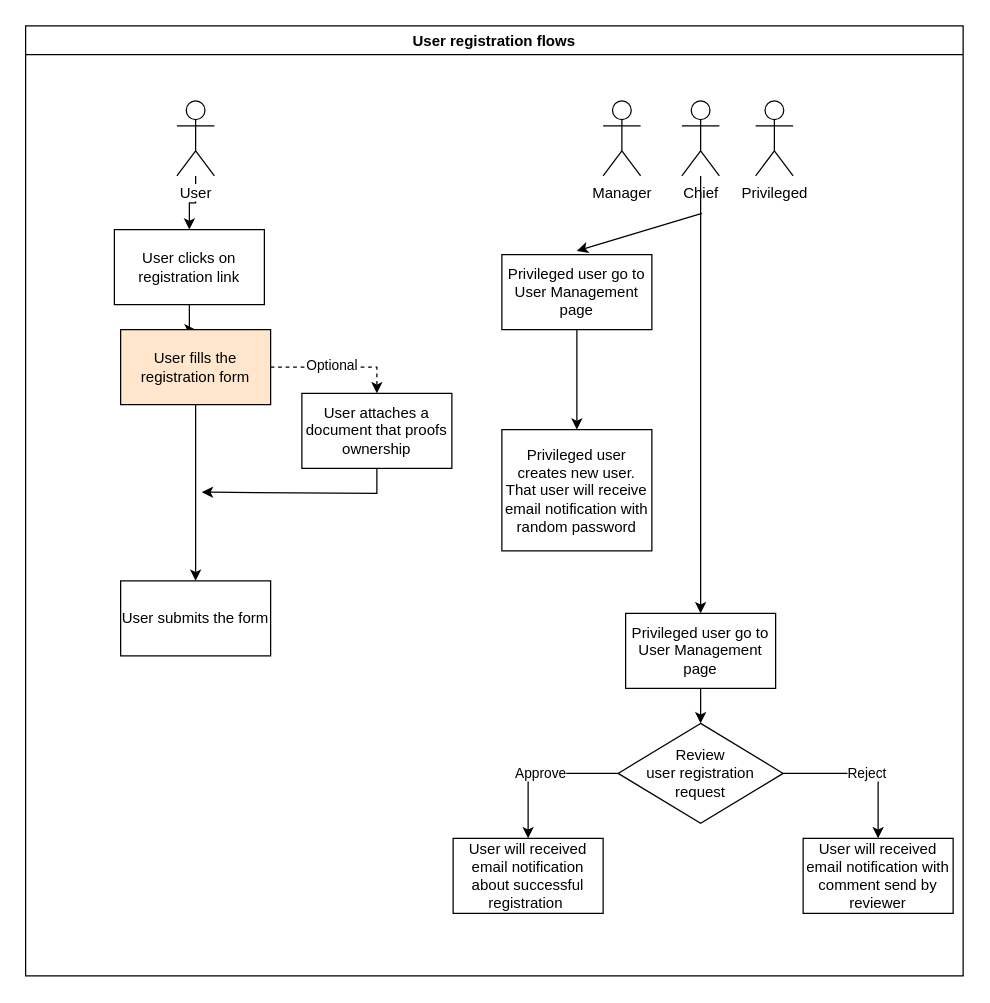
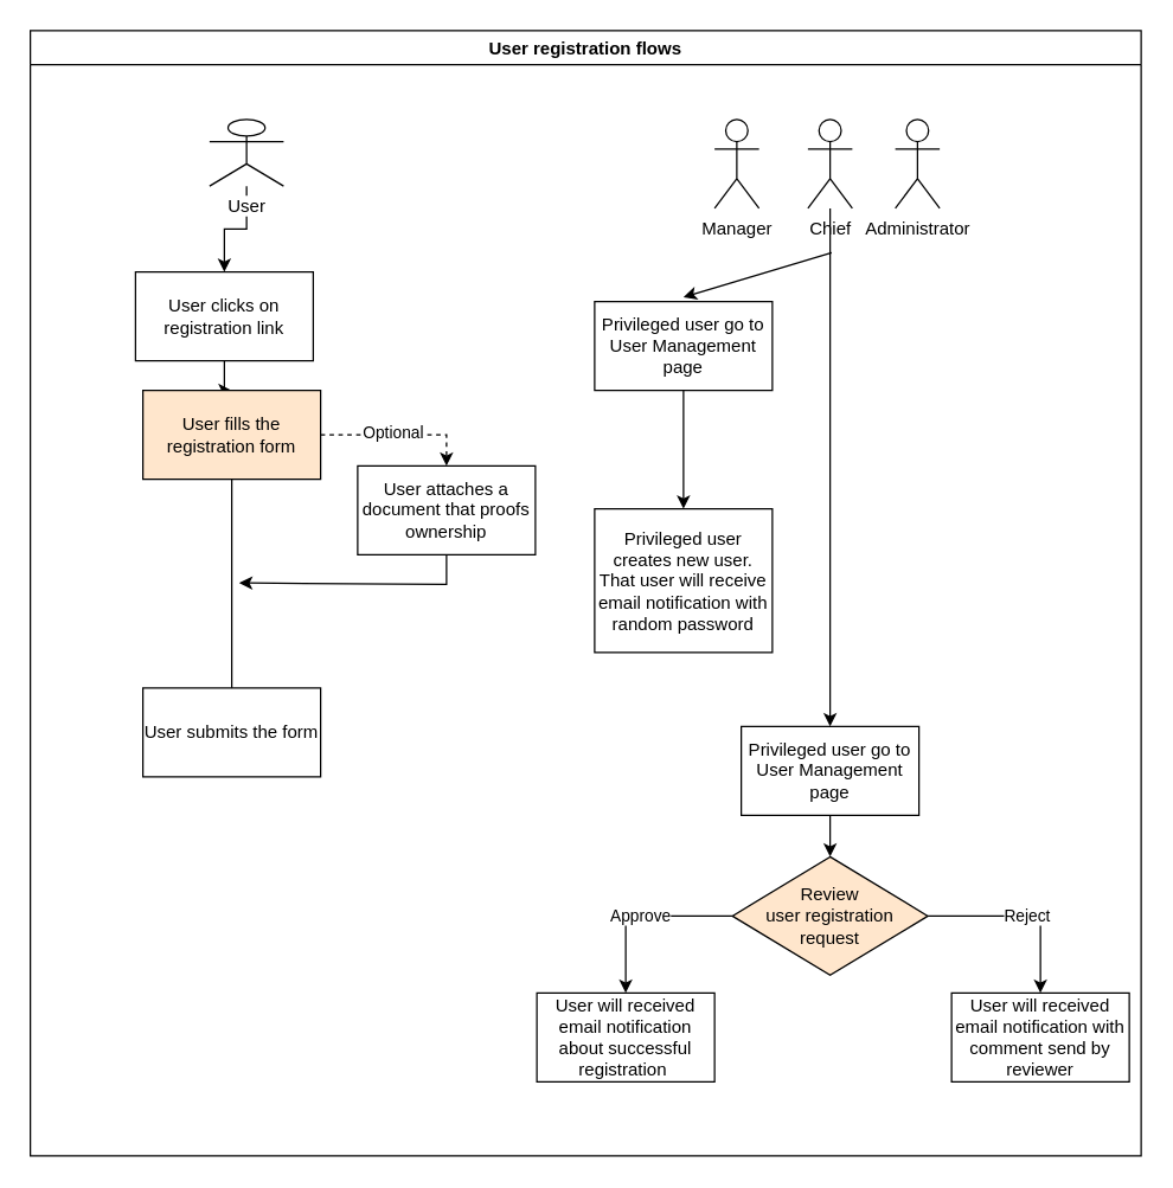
  <mxCell id="0" />
  <mxCell id="1" parent="0" />
  <mxCell id="2" value="User registration flows" style="swimlane;" vertex="1" parent="1"><mxGeometry x="20" y="20" width="750" height="760" as="geometry" /></mxCell>
  <mxCell id="3" style="edgeStyle=orthogonalEdgeStyle;rounded=0;orthogonalLoop=1;jettySize=auto;html=1;entryX=0.5;entryY=0;entryDx=0;entryDy=0;" edge="1" parent="2" source="4" target="6"><mxGeometry relative="1" as="geometry" /></mxCell>
- <mxCell id="4" value="User" style="shape=umlActor;verticalLabelPosition=bottom;labelBackgroundColor=#ffffff;verticalAlign=top;html=1;" vertex="1" parent="2"><mxGeometry x="121" y="60" width="30" height="60" as="geometry" /></mxCell>
+ <mxCell id="4" value="User" style="shape=umlActor;verticalLabelPosition=bottom;labelBackgroundColor=#ffffff;verticalAlign=top;html=1;" vertex="1" parent="2"><mxGeometry x="121" y="60" width="50" height="45" as="geometry" /></mxCell>
  <mxCell id="5" value="" style="edgeStyle=orthogonalEdgeStyle;rounded=0;orthogonalLoop=1;jettySize=auto;html=1;" edge="1" parent="2" source="6" target="10"><mxGeometry relative="1" as="geometry" /></mxCell>
  <mxCell id="6" value="User clicks on registration link" style="rounded=0;whiteSpace=wrap;html=1;" vertex="1" parent="2"><mxGeometry x="71" y="163" width="120" height="60" as="geometry" /></mxCell>
  <mxCell id="7" style="edgeStyle=orthogonalEdgeStyle;rounded=0;orthogonalLoop=1;jettySize=auto;html=1;exitX=1;exitY=0.5;exitDx=0;exitDy=0;entryX=0.5;entryY=0;entryDx=0;entryDy=0;dashed=1;" edge="1" parent="2" source="10" target="12"><mxGeometry relative="1" as="geometry" /></mxCell>
  <mxCell id="8" value="Optional" style="edgeLabel;html=1;align=center;verticalAlign=middle;resizable=0;points=[];" vertex="1" connectable="0" parent="7"><mxGeometry x="-0.096" y="2" relative="1" as="geometry"><mxPoint as="offset" /></mxGeometry></mxCell>
- <mxCell id="9" value="" style="edgeStyle=orthogonalEdgeStyle;rounded=0;orthogonalLoop=1;jettySize=auto;html=1;" edge="1" parent="2" source="10" target="11"><mxGeometry relative="1" as="geometry" /></mxCell>
+ <mxCell id="9" value="" style="edgeStyle=orthogonalEdgeStyle;rounded=0;orthogonalLoop=1;jettySize=auto;html=1;endArrow=none;" edge="1" parent="2" source="10" target="11"><mxGeometry relative="1" as="geometry" /></mxCell>
  <mxCell id="10" value="User fills the registration form" style="rounded=0;whiteSpace=wrap;html=1;fillColor=#ffe6cc;" vertex="1" parent="2"><mxGeometry x="76" y="243" width="120" height="60" as="geometry" /></mxCell>
  <mxCell id="11" value="User submits the form" style="rounded=0;whiteSpace=wrap;html=1;" vertex="1" parent="2"><mxGeometry x="76" y="444" width="120" height="60" as="geometry" /></mxCell>
  <mxCell id="12" value="User attaches a document that proofs ownership" style="rounded=0;whiteSpace=wrap;html=1;" vertex="1" parent="2"><mxGeometry x="221" y="294" width="120" height="60" as="geometry" /></mxCell>
  <mxCell id="13" style="edgeStyle=orthogonalEdgeStyle;rounded=0;orthogonalLoop=1;jettySize=auto;html=1;exitX=0.5;exitY=1;exitDx=0;exitDy=0;entryX=0.5;entryY=0;entryDx=0;entryDy=0;" edge="1" parent="2" source="14" target="18"><mxGeometry relative="1" as="geometry" /></mxCell>
  <mxCell id="14" value="Privileged user go to User Management page" style="rounded=0;whiteSpace=wrap;html=1;" vertex="1" parent="2"><mxGeometry x="480" y="470" width="120" height="60" as="geometry" /></mxCell>
  <mxCell id="15" style="edgeStyle=orthogonalEdgeStyle;rounded=0;orthogonalLoop=1;jettySize=auto;html=1;exitX=1;exitY=0.5;exitDx=0;exitDy=0;entryX=0.5;entryY=0;entryDx=0;entryDy=0;" edge="1" parent="2" source="18" target="26"><mxGeometry relative="1" as="geometry" /></mxCell>
  <mxCell id="16" value="Reject" style="edgeLabel;html=1;align=center;verticalAlign=middle;resizable=0;points=[];" vertex="1" connectable="0" parent="15"><mxGeometry x="-0.047" y="1" relative="1" as="geometry"><mxPoint x="5" as="offset" /></mxGeometry></mxCell>
  <mxCell id="17" value="Approve" style="edgeStyle=orthogonalEdgeStyle;rounded=0;orthogonalLoop=1;jettySize=auto;html=1;exitX=0;exitY=0.5;exitDx=0;exitDy=0;entryX=0.5;entryY=0;entryDx=0;entryDy=0;" edge="1" parent="2" source="18" target="25"><mxGeometry relative="1" as="geometry" /></mxCell>
- <mxCell id="18" value="Review &lt;br&gt;user registration&lt;br&gt;request" style="rhombus;whiteSpace=wrap;html=1;" vertex="1" parent="2"><mxGeometry x="474" y="558" width="132" height="80" as="geometry" /></mxCell>
+ <mxCell id="18" value="Review &lt;br&gt;user registration&lt;br&gt;request" style="rhombus;whiteSpace=wrap;html=1;fillColor=#ffe6cc;" vertex="1" parent="2"><mxGeometry x="474" y="558" width="132" height="80" as="geometry" /></mxCell>
  <mxCell id="19" value="" style="group" vertex="1" connectable="0" parent="2"><mxGeometry x="462" y="60" width="152" height="60" as="geometry" /></mxCell>
  <mxCell id="20" value="" style="group" vertex="1" connectable="0" parent="19"><mxGeometry width="152" height="60" as="geometry" /></mxCell>
  <mxCell id="21" value="Manager" style="shape=umlActor;verticalLabelPosition=bottom;labelBackgroundColor=#ffffff;verticalAlign=top;html=1;" vertex="1" parent="20"><mxGeometry width="30" height="60" as="geometry" /></mxCell>
  <mxCell id="22" value="Chief" style="shape=umlActor;verticalLabelPosition=bottom;labelBackgroundColor=#ffffff;verticalAlign=top;html=1;" vertex="1" parent="20"><mxGeometry x="63" width="30" height="60" as="geometry" /></mxCell>
- <mxCell id="23" value="Privileged" style="shape=umlActor;verticalLabelPosition=bottom;labelBackgroundColor=#ffffff;verticalAlign=top;html=1;" vertex="1" parent="20"><mxGeometry x="122" width="30" height="60" as="geometry" /></mxCell>
+ <mxCell id="23" value="Administrator" style="shape=umlActor;verticalLabelPosition=bottom;labelBackgroundColor=#ffffff;verticalAlign=top;html=1;" vertex="1" parent="20"><mxGeometry x="122" width="30" height="60" as="geometry" /></mxCell>
  <mxCell id="24" style="edgeStyle=orthogonalEdgeStyle;rounded=0;orthogonalLoop=1;jettySize=auto;html=1;entryX=0.5;entryY=0;entryDx=0;entryDy=0;" edge="1" parent="2" source="22" target="14"><mxGeometry relative="1" as="geometry" /></mxCell>
  <mxCell id="25" value="User will received email notification about successful registration&amp;nbsp;" style="rounded=0;whiteSpace=wrap;html=1;" vertex="1" parent="2"><mxGeometry x="342" y="650" width="120" height="60" as="geometry" /></mxCell>
  <mxCell id="26" value="User will received email notification with comment send by reviewer" style="rounded=0;whiteSpace=wrap;html=1;" vertex="1" parent="2"><mxGeometry x="622" y="650" width="120" height="60" as="geometry" /></mxCell>
  <mxCell id="27" value="" style="edgeStyle=orthogonalEdgeStyle;rounded=0;orthogonalLoop=1;jettySize=auto;html=1;" edge="1" parent="2" source="28" target="29"><mxGeometry relative="1" as="geometry" /></mxCell>
  <mxCell id="28" value="Privileged user go to User Management page" style="rounded=0;whiteSpace=wrap;html=1;" vertex="1" parent="2"><mxGeometry x="381" y="183" width="120" height="60" as="geometry" /></mxCell>
  <mxCell id="29" value="Privileged user creates new user. That user will receive email notification with random password" style="rounded=0;whiteSpace=wrap;html=1;" vertex="1" parent="2"><mxGeometry x="381" y="323" width="120" height="97" as="geometry" /></mxCell>
  <mxCell id="30" value="" style="endArrow=classic;html=1;" edge="1" parent="2"><mxGeometry width="50" height="50" relative="1" as="geometry"><mxPoint x="541" y="150" as="sourcePoint" /><mxPoint x="441" y="180" as="targetPoint" /></mxGeometry></mxCell>
  <mxCell id="31" style="edgeStyle=orthogonalEdgeStyle;rounded=0;orthogonalLoop=1;jettySize=auto;html=1;exitX=0.5;exitY=1;exitDx=0;exitDy=0;" edge="1" parent="1" source="12"><mxGeometry relative="1" as="geometry"><mxPoint x="161" y="393" as="targetPoint" /><Array as="points"><mxPoint x="301" y="394" /><mxPoint x="161" y="394" /></Array></mxGeometry></mxCell>
